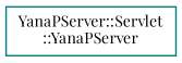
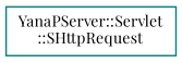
  digraph {
    rankdir=LR
    fontname="Playfair Display"
-   n1 [color=teal fillcolor=white fontname="Playfair Display" fontsize=10 height=0.2 label="YanaPServer::Servlet\l::YanaPServer" shape=record style=filled width=0.4]
+   n1 [color=teal fillcolor=white fontname="Playfair Display" fontsize=10 height=0.2 label="YanaPServer::Servlet\l::SHttpRequest" shape=record style=filled width=0.4]
  }
